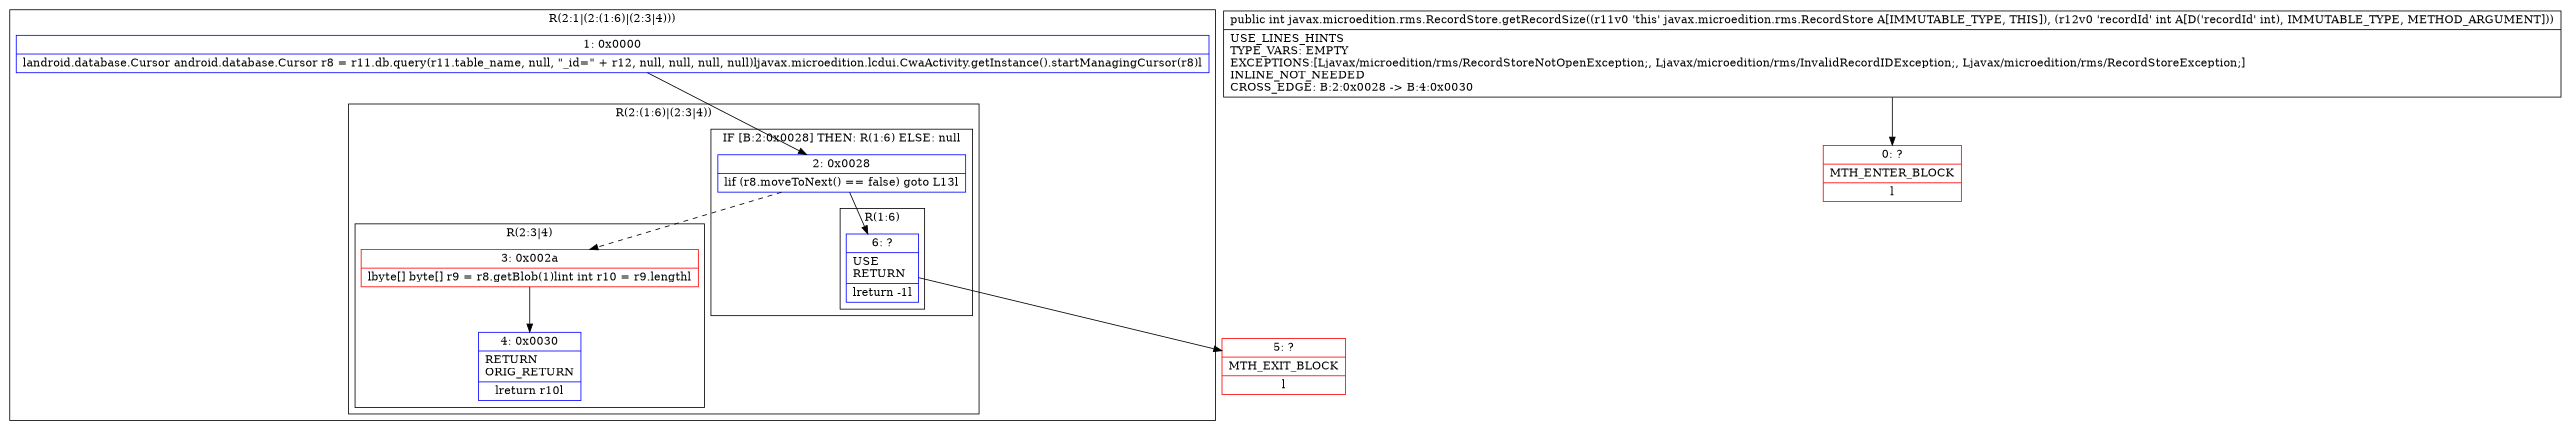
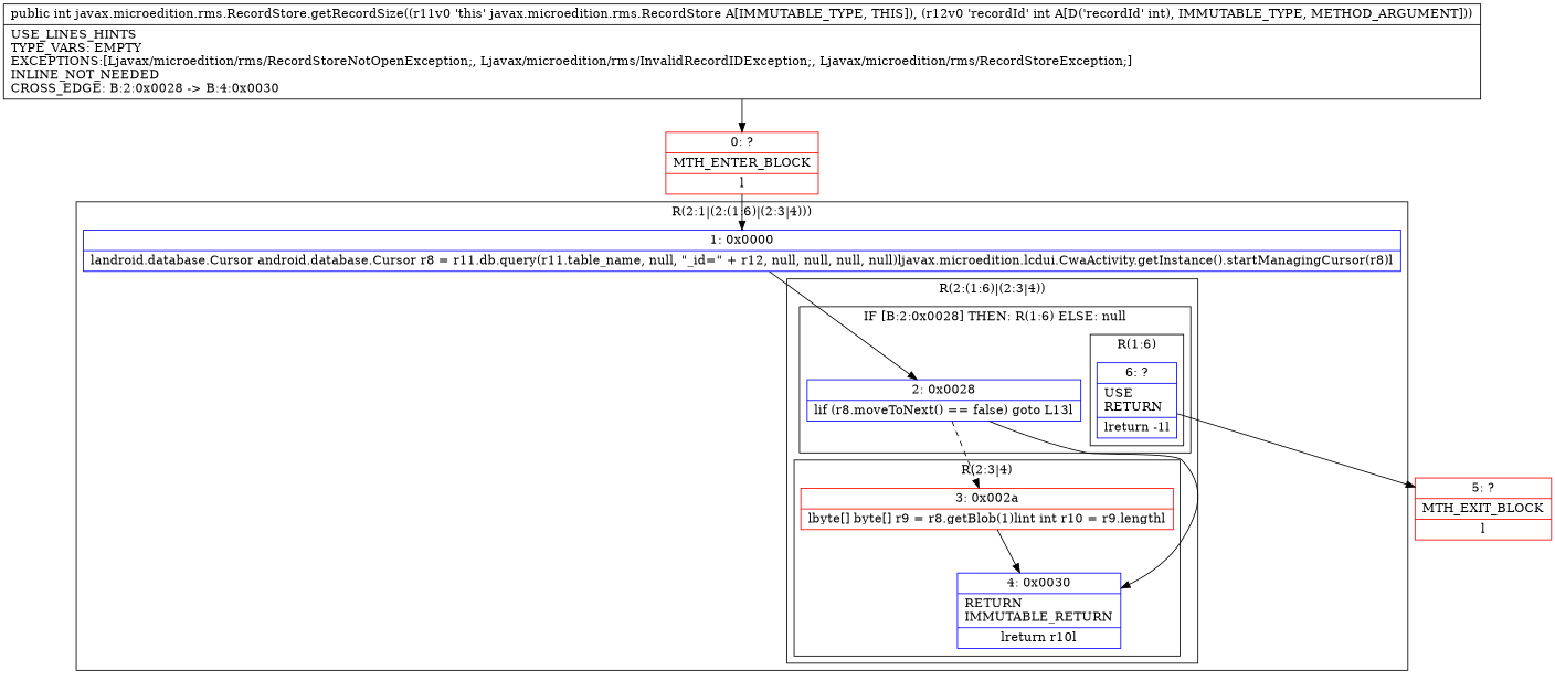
  digraph {
    fontname="DejaVu Serif"
    node [color=blue fontname="DejaVu Serif" shape=record]
    edge [fontname="DejaVu Serif"]
    n1 [label="{6\:\ ?|USE\lRETURN\l|lreturn \-1l}"]
    n2 [label="{2\:\ 0x0028|lif (r8.moveToNext() == false) goto L13l}"]
    n3 [color=red label="{3\:\ 0x002a|lbyte[] byte[] r9 = r8.getBlob(1)lint int r10 = r9.lengthl}"]
-   n4 [label="{4\:\ 0x0030|RETURN\lORIG_RETURN\l|lreturn r10l}"]
+   n4 [label="{4\:\ 0x0030|RETURN\lIMMUTABLE_RETURN\l|lreturn r10l}"]
    n5 [label="{1\:\ 0x0000|landroid.database.Cursor android.database.Cursor r8 = r11.db.query(r11.table_name, null, \"_id=\" + r12, null, null, null, null)ljavax.microedition.lcdui.CwaActivity.getInstance().startManagingCursor(r8)l}"]
    n6 [color=red label="{5\:\ ?|MTH_EXIT_BLOCK\l|l}"]
    n7 [color=red label="{0\:\ ?|MTH_ENTER_BLOCK\l|l}"]
    n8 [label="{public int javax.microedition.rms.RecordStore.getRecordSize((r11v0 'this' javax.microedition.rms.RecordStore A[IMMUTABLE_TYPE, THIS]), (r12v0 'recordId' int A[D('recordId' int), IMMUTABLE_TYPE, METHOD_ARGUMENT]))  | USE_LINES_HINTS\lTYPE_VARS: EMPTY\lEXCEPTIONS:[Ljavax\/microedition\/rms\/RecordStoreNotOpenException;, Ljavax\/microedition\/rms\/InvalidRecordIDException;, Ljavax\/microedition\/rms\/RecordStoreException;]\lINLINE_NOT_NEEDED\lCROSS_EDGE: B:2:0x0028 \-\> B:4:0x0030\l}" color=""]
    subgraph cluster_1 {
      label="R(2:1|(2:(1:6)|(2:3|4)))"
      n5
      subgraph cluster_2 {
        label="R(2:(1:6)|(2:3|4))"
        subgraph cluster_3 {
          label="IF [B:2:0x0028] THEN: R(1:6) ELSE: null"
          n2
          subgraph cluster_4 {
            label="R(1:6)"
            n1
          }
        }
        subgraph cluster_5 {
          label="R(2:3|4)"
          n3
          n4
        }
      }
    }
    n1 -> n6
-   n2 -> n1
+   n2 -> n4
    n2 -> n3 [style=dashed]
    n3 -> n4
    n5 -> n2
+   n7 -> n5
    n8 -> n7
  }
